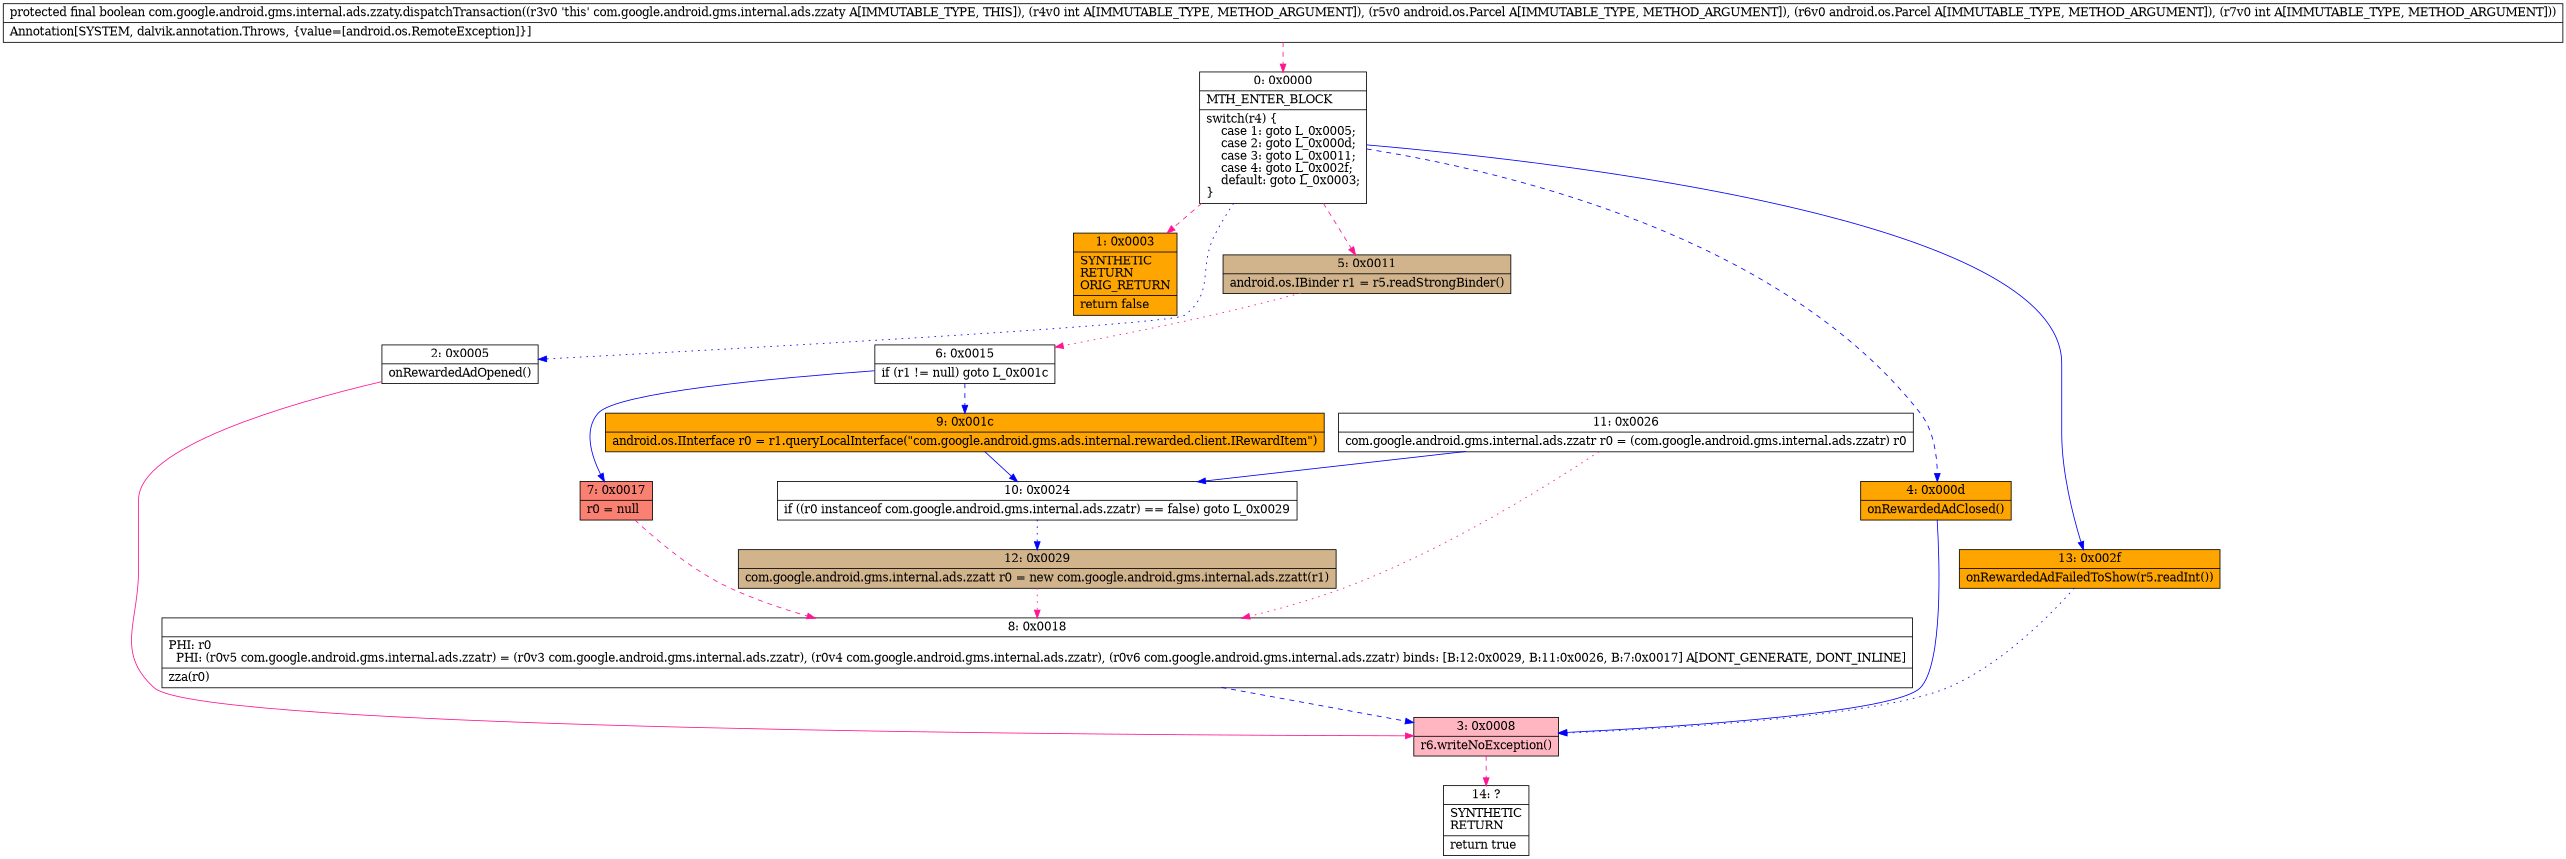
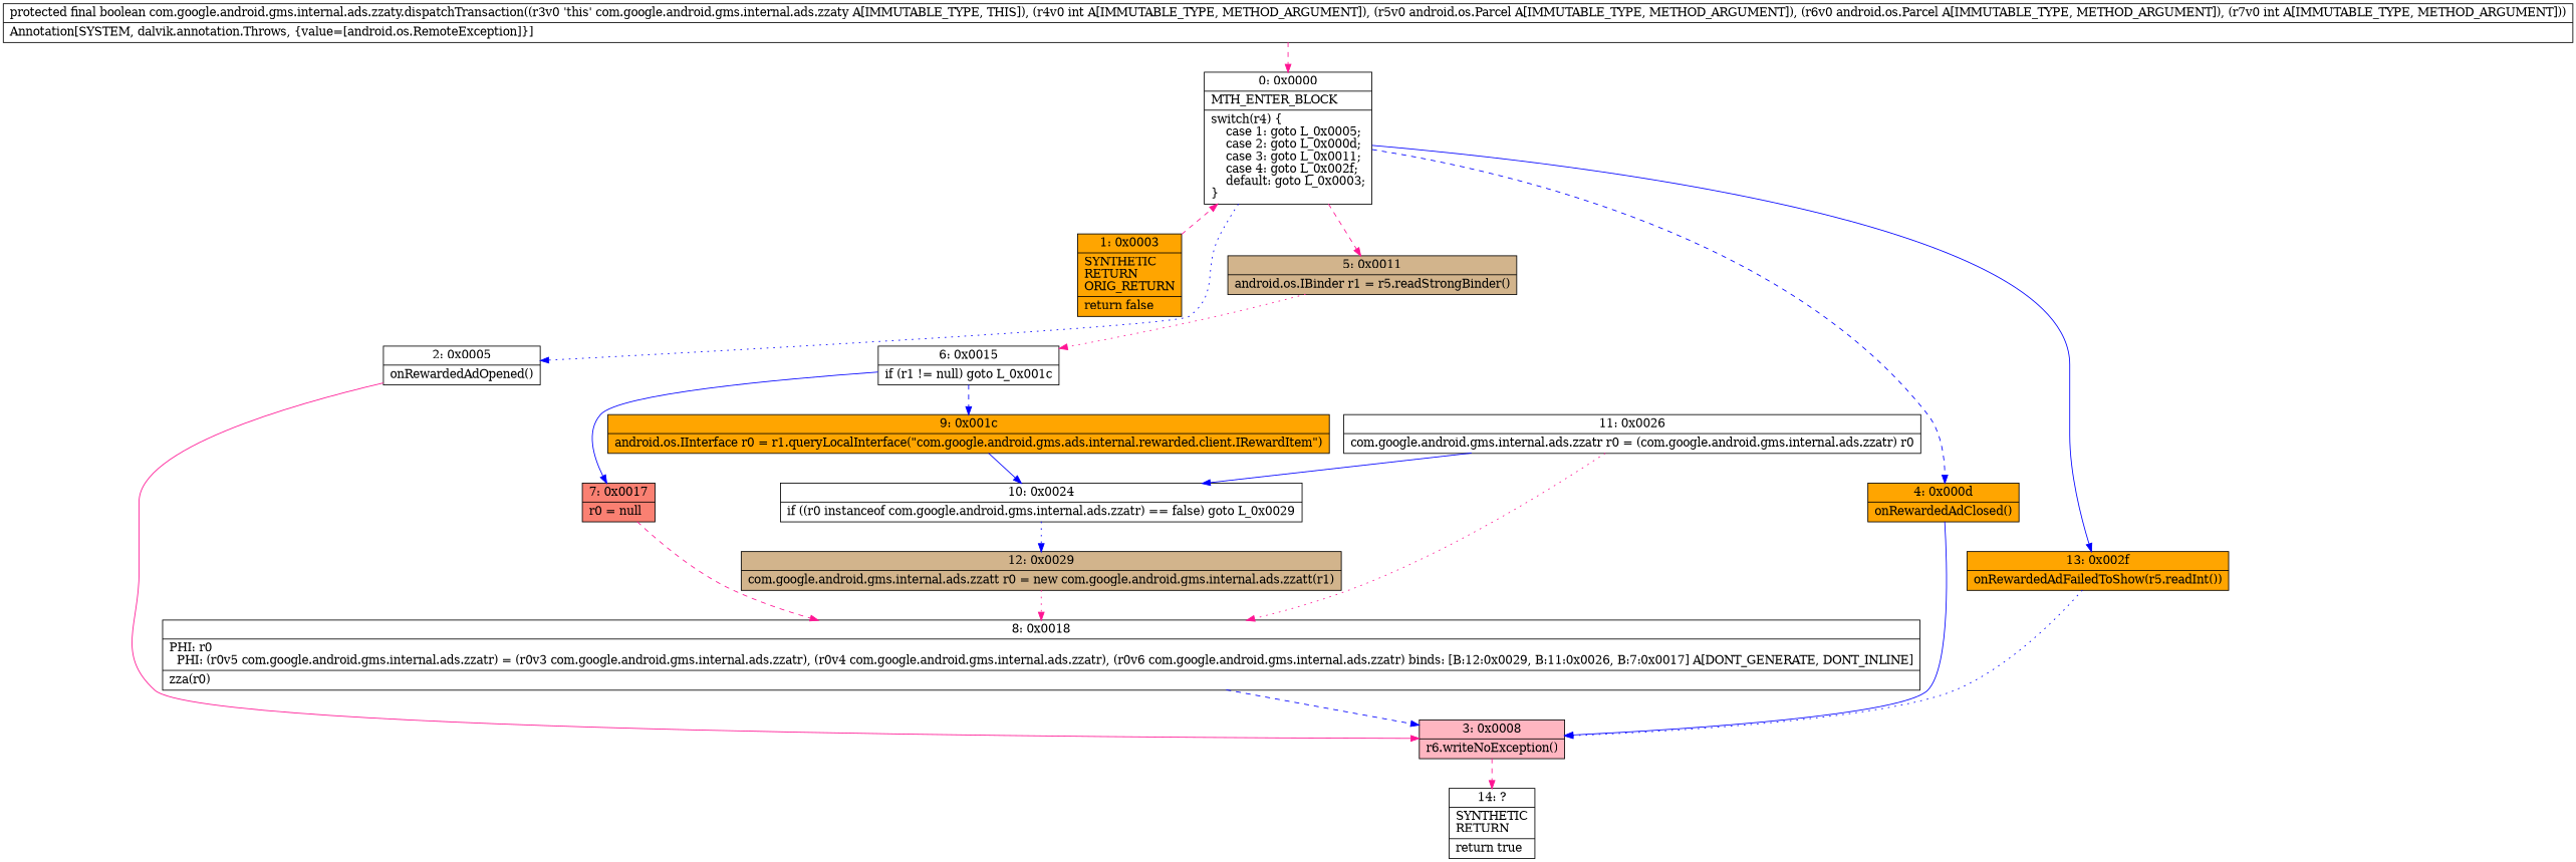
  digraph {
    node [fillcolor=white shape=record style=filled]
    edge [color=blue style=dashed]
    n1 [label="{0\:\ 0x0000|MTH_ENTER_BLOCK\l|switch(r4) \{\l    case 1: goto L_0x0005;\l    case 2: goto L_0x000d;\l    case 3: goto L_0x0011;\l    case 4: goto L_0x002f;\l    default: goto L_0x0003;\l\}\l}"]
    n2 [fillcolor=orange label="{1\:\ 0x0003|SYNTHETIC\lRETURN\lORIG_RETURN\l|return false\l}"]
    n3 [label="{2\:\ 0x0005|onRewardedAdOpened()\l}"]
    n4 [fillcolor=orange label="{4\:\ 0x000d|onRewardedAdClosed()\l}"]
    n5 [fillcolor=tan label="{5\:\ 0x0011|android.os.IBinder r1 = r5.readStrongBinder()\l}"]
    n6 [fillcolor=orange label="{13\:\ 0x002f|onRewardedAdFailedToShow(r5.readInt())\l}"]
    n7 [fillcolor=lightpink label="{3\:\ 0x0008|r6.writeNoException()\l}"]
    n8 [label="{6\:\ 0x0015|if (r1 != null) goto L_0x001c\l}"]
    n9 [label="{14\:\ ?|SYNTHETIC\lRETURN\l|return true\l}"]
    n10 [fillcolor=salmon label="{7\:\ 0x0017|r0 = null\l}"]
    n11 [fillcolor=orange label="{9\:\ 0x001c|android.os.IInterface r0 = r1.queryLocalInterface(\"com.google.android.gms.ads.internal.rewarded.client.IRewardItem\")\l}"]
    n12 [label="{8\:\ 0x0018|PHI: r0 \l  PHI: (r0v5 com.google.android.gms.internal.ads.zzatr) = (r0v3 com.google.android.gms.internal.ads.zzatr), (r0v4 com.google.android.gms.internal.ads.zzatr), (r0v6 com.google.android.gms.internal.ads.zzatr) binds: [B:12:0x0029, B:11:0x0026, B:7:0x0017] A[DONT_GENERATE, DONT_INLINE]\l|zza(r0)\l}"]
    n13 [label="{10\:\ 0x0024|if ((r0 instanceof com.google.android.gms.internal.ads.zzatr) == false) goto L_0x0029\l}"]
    n14 [fillcolor=tan label="{12\:\ 0x0029|com.google.android.gms.internal.ads.zzatt r0 = new com.google.android.gms.internal.ads.zzatt(r1)\l}"]
    n15 [label="{11\:\ 0x0026|com.google.android.gms.internal.ads.zzatr r0 = (com.google.android.gms.internal.ads.zzatr) r0\l}"]
    n16 [label="{protected final boolean com.google.android.gms.internal.ads.zzaty.dispatchTransaction((r3v0 'this' com.google.android.gms.internal.ads.zzaty A[IMMUTABLE_TYPE, THIS]), (r4v0 int A[IMMUTABLE_TYPE, METHOD_ARGUMENT]), (r5v0 android.os.Parcel A[IMMUTABLE_TYPE, METHOD_ARGUMENT]), (r6v0 android.os.Parcel A[IMMUTABLE_TYPE, METHOD_ARGUMENT]), (r7v0 int A[IMMUTABLE_TYPE, METHOD_ARGUMENT]))  | Annotation[SYSTEM, dalvik.annotation.Throws, \{value=[android.os.RemoteException]\}]\l}"]
-   n1 -> n2 [color=deeppink]
+   n2 -> n1 [color=deeppink]
    n1 -> n3 [style=dotted]
    n1 -> n4
    n1 -> n5 [color=deeppink]
    n1 -> n6 [style=solid]
    n3 -> n7 [color=deeppink style=solid]
    n4 -> n7 [style=solid]
    n5 -> n8 [color=deeppink style=dotted]
    n6 -> n7 [style=dotted]
    n7 -> n9 [color=deeppink]
    n8 -> n10 [style=solid]
    n8 -> n11
    n10 -> n12 [color=deeppink]
    n11 -> n13 [style=solid]
    n12 -> n7
    n13 -> n14 [style=dotted]
    n14 -> n12 [color=deeppink style=dotted]
    n15 -> n12 [color=deeppink style=dotted]
    n15 -> n13 [style=solid]
    n16 -> n1 [color=deeppink]
  }
